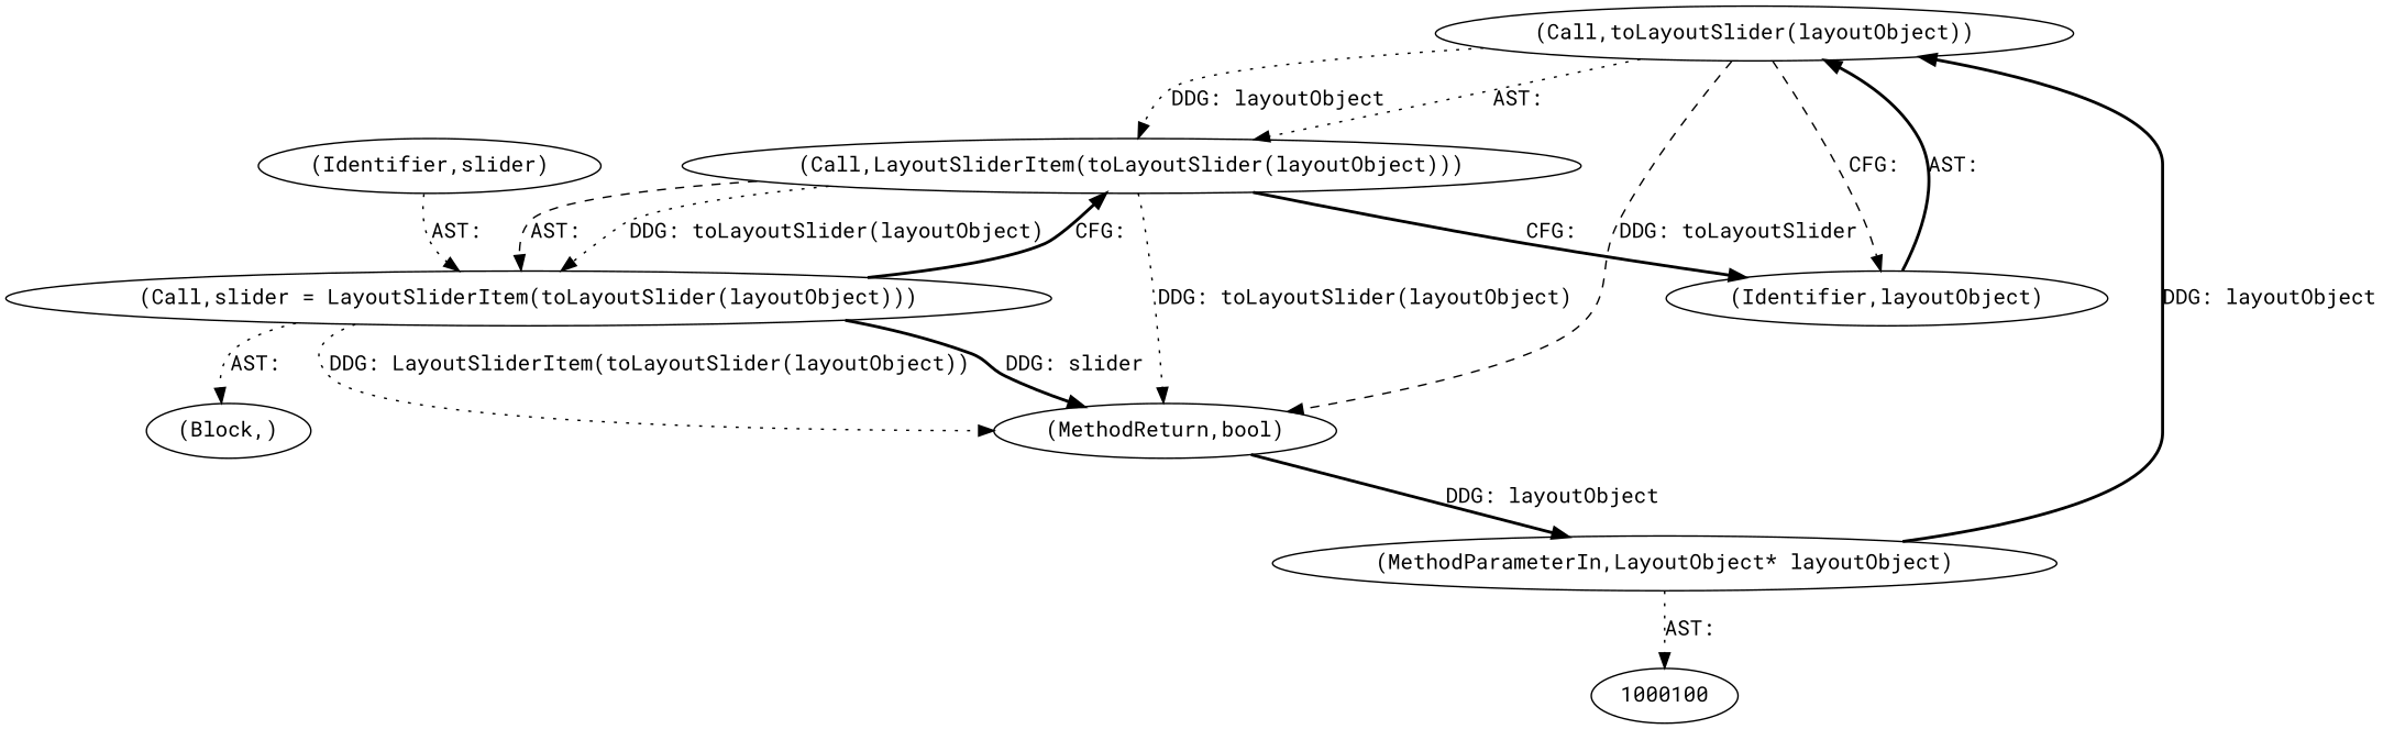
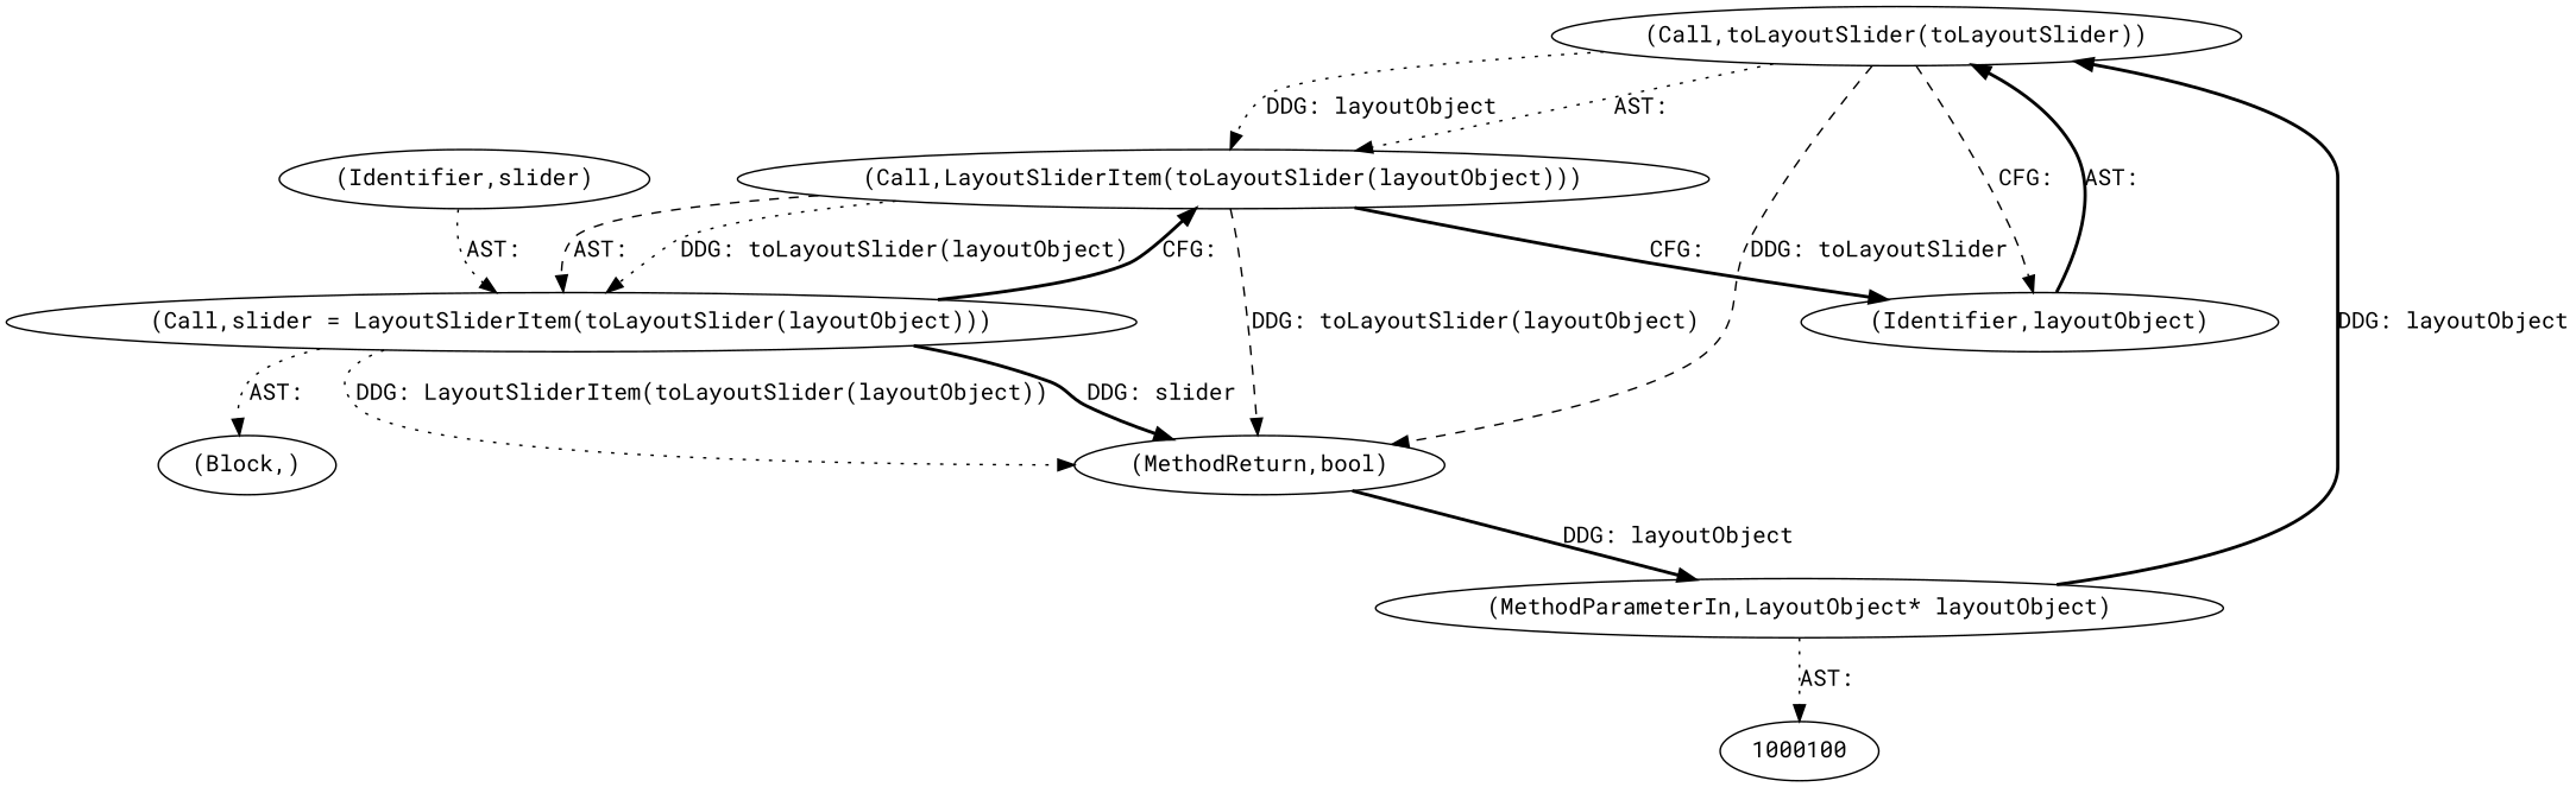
  digraph {
    fontname="Roboto Mono"
    node [fontname="Roboto Mono"]
    edge [fontname="Roboto Mono" style=dotted]
-   n1 [label="(Call,toLayoutSlider(layoutObject))"]
+   n1 [label="(Call,toLayoutSlider(toLayoutSlider))"]
    n2 [label="(Call,LayoutSliderItem(toLayoutSlider(layoutObject)))"]
    n3 [label="(MethodReturn,bool)"]
    n4 [label="(Identifier,layoutObject)"]
    n5 [label="(Call,slider = LayoutSliderItem(toLayoutSlider(layoutObject)))"]
    n6 [label="(MethodParameterIn,LayoutObject* layoutObject)"]
    1000100
    n8 [label="(Block,)"]
    n9 [label="(Identifier,slider)"]
    n1 -> n2 [label="AST: "]
    n1 -> n2 [label="DDG: layoutObject"]
    n1 -> n3 [label="DDG: toLayoutSlider" style=dashed]
    n1 -> n4 [label="CFG: " style=dashed]
-   n2 -> n3 [label="DDG: toLayoutSlider(layoutObject)"]
+   n2 -> n3 [label="DDG: toLayoutSlider(layoutObject)" style=dashed]
    n2 -> n4 [label="CFG: " style=bold]
    n2 -> n5 [label="AST: " style=dashed]
    n2 -> n5 [label="DDG: toLayoutSlider(layoutObject)"]
    n3 -> n6 [label="DDG: layoutObject" style=bold]
    n4 -> n1 [label="AST: " style=bold]
    n5 -> n2 [label="CFG: " style=bold]
    n5 -> n3 [label="DDG: LayoutSliderItem(toLayoutSlider(layoutObject))"]
    n5 -> n3 [label="DDG: slider" style=bold]
    n5 -> n8 [label="AST: "]
    n6 -> n1 [label="DDG: layoutObject" style=bold]
    n6 -> 1000100 [label="AST: "]
    n9 -> n5 [label="AST: "]
  }
